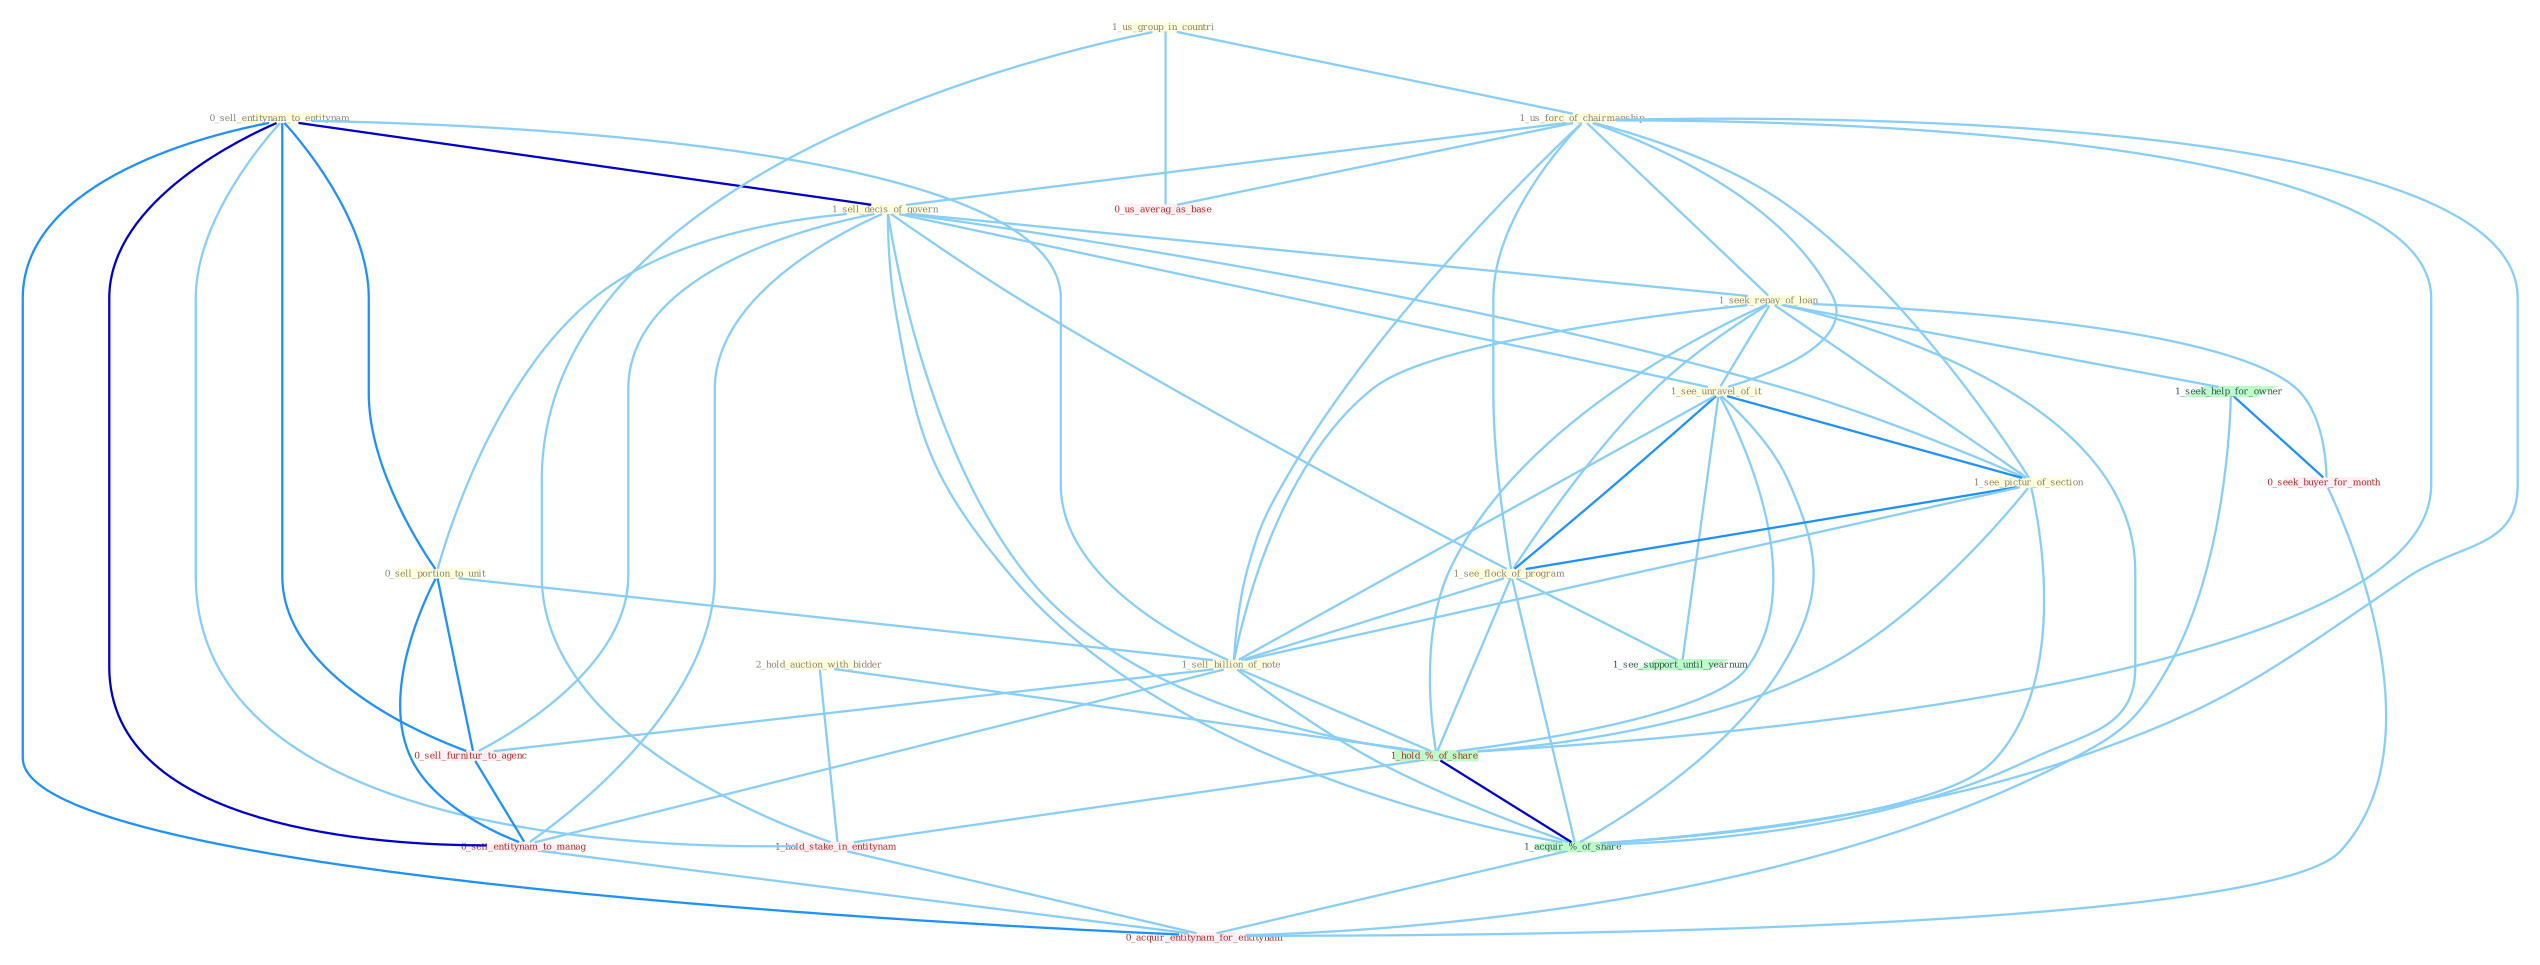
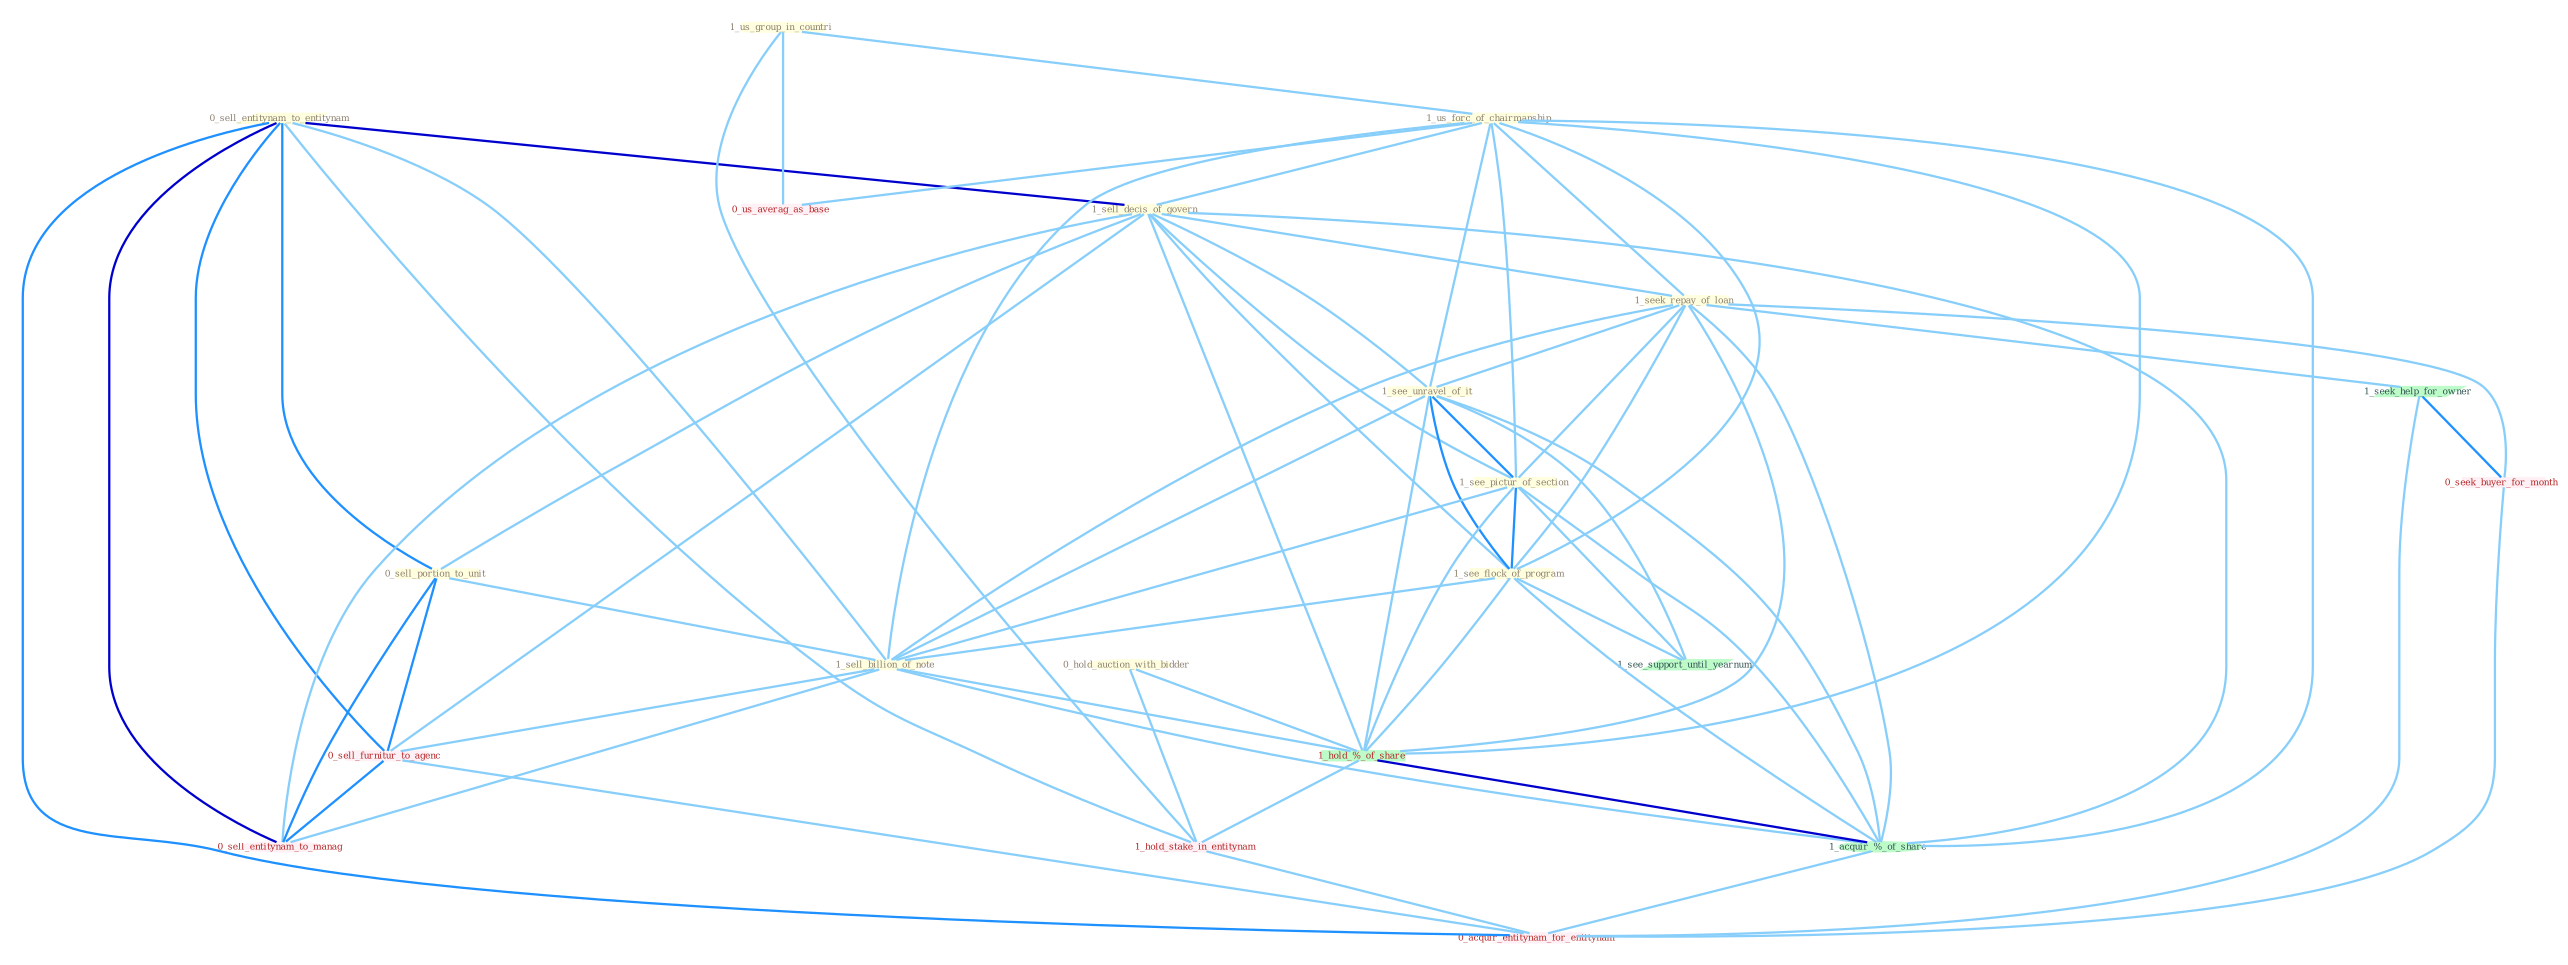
  graph {
    node [color="#ffffe0" fixedsize=true fontcolor="#8b7d6b" fontsize=4 shape=parallelogram style=filled]
    edge [color="#87cefa" w=1]
    "0_sell_entitynam_to_entitynam " [height=.06 width=.5]
    "1_us_group_in_countri " [height=.06 shape=cylinder width=.5]
    "1_us_forc_of_chairmanship " [height=.06 width=.5]
    "1_sell_decis_of_govern " [height=.06 shape=note width=.5]
    "0_sell_portion_to_unit " [height=.06 shape=cylinder width=.5]
-   "0_hold_auction_with_bidder " [height=.06 shape=ellipse width=.5 label="2_hold_auction_with_bidder"]
+   "0_hold_auction_with_bidder " [height=.06 shape=ellipse width=.5]
    "1_seek_repay_of_loan " [height=.06 shape=cylinder width=.5]
    "1_see_unravel_of_it " [height=.06 shape=cylinder width=.5]
    "1_see_pictur_of_section " [height=.06 shape=note width=.5]
    "1_see_flock_of_program " [height=.06 shape=note width=.5]
    "1_sell_billion_of_note " [height=.06 width=.5]
    "1_hold_stake_in_entitynam " [color="#fff0f5" fontcolor="#b22222" height=.06 shape=cylinder width=.5]
    "0_seek_buyer_for_month " [color="#fff0f5" fontcolor="#b22222" height=.06 shape=note width=.5]
    "0_sell_furnitur_to_agenc " [color="#fff0f5" fontcolor="#b22222" height=.06 shape=cylinder width=.5]
    "0_us_averag_as_base " [color="#fff0f5" fontcolor="#b22222" height=.06 shape=note width=.5]
    "0_sell_entitynam_to_manag " [color="#fff0f5" fontcolor="#b22222" height=.06 shape=ellipse width=.5]
    "0_acquir_entitynam_for_entitynam " [color="#fff0f5" fontcolor="#b22222" height=.06 width=.5]
    "1_hold_%_of_share " [color="#BDFCC9" fontcolor="#b22222" height=.06 shape=note width=.5]
    "1_acquir_%_of_share " [color="#BDFCC9" fontcolor="#2f4f4f" height=.06 shape=ellipse width=.5]
    "1_seek_help_for_owner " [color="#BDFCC9" fontcolor="#2f4f4f" height=.06 width=.5]
    "1_see_support_until_yearnum " [color="#BDFCC9" fontcolor="#2f4f4f" height=.06 width=.5]
    subgraph sub_1 {
      "0_sell_entitynam_to_entitynam "
      "1_us_group_in_countri "
      "1_us_forc_of_chairmanship "
      "1_sell_decis_of_govern "
      "0_sell_portion_to_unit "
      "0_hold_auction_with_bidder "
      "1_seek_repay_of_loan "
      "1_see_unravel_of_it "
      "1_see_pictur_of_section "
      "1_see_flock_of_program "
      "1_sell_billion_of_note "
    }
    subgraph sub_2 {
      "1_hold_stake_in_entitynam "
      "0_seek_buyer_for_month "
      "0_sell_furnitur_to_agenc "
      "0_us_averag_as_base "
      "0_sell_entitynam_to_manag "
      "0_acquir_entitynam_for_entitynam "
    }
    "0_sell_entitynam_to_entitynam " -- "1_sell_decis_of_govern " [color="#0000cd"]
    "0_sell_entitynam_to_entitynam " -- "0_sell_portion_to_unit " [color="#1e90ff" w=2]
    "0_sell_entitynam_to_entitynam " -- "1_sell_billion_of_note "
    "0_sell_entitynam_to_entitynam " -- "1_hold_stake_in_entitynam "
    "0_sell_entitynam_to_entitynam " -- "0_sell_furnitur_to_agenc " [color="#1e90ff" w=2]
    "0_sell_entitynam_to_entitynam " -- "0_sell_entitynam_to_manag " [color="#0000cd" w=3]
    "0_sell_entitynam_to_entitynam " -- "0_acquir_entitynam_for_entitynam " [color="#1e90ff" w=2]
    "1_us_group_in_countri " -- "1_us_forc_of_chairmanship "
    "1_us_group_in_countri " -- "1_hold_stake_in_entitynam "
    "1_us_group_in_countri " -- "0_us_averag_as_base "
    "1_us_forc_of_chairmanship " -- "1_sell_decis_of_govern "
    "1_us_forc_of_chairmanship " -- "1_seek_repay_of_loan "
    "1_us_forc_of_chairmanship " -- "1_see_unravel_of_it "
    "1_us_forc_of_chairmanship " -- "1_see_pictur_of_section "
    "1_us_forc_of_chairmanship " -- "1_see_flock_of_program "
    "1_us_forc_of_chairmanship " -- "1_sell_billion_of_note "
    "1_us_forc_of_chairmanship " -- "0_us_averag_as_base "
    "1_us_forc_of_chairmanship " -- "1_hold_%_of_share "
    "1_us_forc_of_chairmanship " -- "1_acquir_%_of_share "
    "1_sell_decis_of_govern " -- "0_sell_portion_to_unit "
    "1_sell_decis_of_govern " -- "1_seek_repay_of_loan "
    "1_sell_decis_of_govern " -- "1_see_unravel_of_it "
    "1_sell_decis_of_govern " -- "1_see_pictur_of_section "
    "1_sell_decis_of_govern " -- "1_see_flock_of_program "
    "1_sell_decis_of_govern " -- "0_sell_furnitur_to_agenc "
    "1_sell_decis_of_govern " -- "0_sell_entitynam_to_manag "
    "1_sell_decis_of_govern " -- "1_hold_%_of_share "
    "1_sell_decis_of_govern " -- "1_acquir_%_of_share "
    "0_sell_portion_to_unit " -- "1_sell_billion_of_note "
    "0_sell_portion_to_unit " -- "0_sell_furnitur_to_agenc " [color="#1e90ff" w=2]
    "0_sell_portion_to_unit " -- "0_sell_entitynam_to_manag " [color="#1e90ff" w=2]
    "0_hold_auction_with_bidder " -- "1_hold_stake_in_entitynam "
    "0_hold_auction_with_bidder " -- "1_hold_%_of_share "
    "1_seek_repay_of_loan " -- "1_see_unravel_of_it "
    "1_seek_repay_of_loan " -- "1_see_pictur_of_section "
    "1_seek_repay_of_loan " -- "1_see_flock_of_program "
    "1_seek_repay_of_loan " -- "1_sell_billion_of_note "
    "1_seek_repay_of_loan " -- "0_seek_buyer_for_month "
    "1_seek_repay_of_loan " -- "1_hold_%_of_share "
    "1_seek_repay_of_loan " -- "1_acquir_%_of_share "
    "1_seek_repay_of_loan " -- "1_seek_help_for_owner "
    "1_see_unravel_of_it " -- "1_see_pictur_of_section " [color="#1e90ff" w=2]
    "1_see_unravel_of_it " -- "1_see_flock_of_program " [color="#1e90ff" w=2]
    "1_see_unravel_of_it " -- "1_sell_billion_of_note "
    "1_see_unravel_of_it " -- "1_hold_%_of_share "
    "1_see_unravel_of_it " -- "1_acquir_%_of_share "
    "1_see_unravel_of_it " -- "1_see_support_until_yearnum "
    "1_see_pictur_of_section " -- "1_see_flock_of_program " [color="#1e90ff" w=2]
    "1_see_pictur_of_section " -- "1_sell_billion_of_note "
    "1_see_pictur_of_section " -- "1_hold_%_of_share "
    "1_see_pictur_of_section " -- "1_acquir_%_of_share "
+   "1_see_pictur_of_section " -- "1_see_support_until_yearnum "
    "1_see_flock_of_program " -- "1_sell_billion_of_note "
    "1_see_flock_of_program " -- "1_hold_%_of_share "
    "1_see_flock_of_program " -- "1_acquir_%_of_share "
    "1_see_flock_of_program " -- "1_see_support_until_yearnum "
    "1_sell_billion_of_note " -- "0_sell_furnitur_to_agenc "
    "1_sell_billion_of_note " -- "0_sell_entitynam_to_manag "
    "1_sell_billion_of_note " -- "1_hold_%_of_share "
    "1_sell_billion_of_note " -- "1_acquir_%_of_share "
    "1_hold_stake_in_entitynam " -- "0_acquir_entitynam_for_entitynam "
    "0_seek_buyer_for_month " -- "0_acquir_entitynam_for_entitynam "
    "0_sell_furnitur_to_agenc " -- "0_sell_entitynam_to_manag " [color="#1e90ff" w=2]
-   "0_sell_entitynam_to_manag " -- "0_acquir_entitynam_for_entitynam "
+   "0_sell_furnitur_to_agenc " -- "0_acquir_entitynam_for_entitynam "
    "1_hold_%_of_share " -- "1_hold_stake_in_entitynam "
    "1_hold_%_of_share " -- "1_acquir_%_of_share " [color="#0000cd" w=3]
    "1_acquir_%_of_share " -- "0_acquir_entitynam_for_entitynam "
    "1_seek_help_for_owner " -- "0_seek_buyer_for_month " [color="#1e90ff" w=2]
    "1_seek_help_for_owner " -- "0_acquir_entitynam_for_entitynam "
  }
